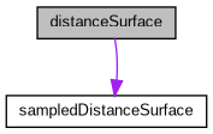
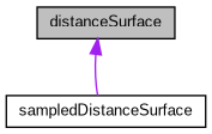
  digraph {
    fontname="Liberation Sans"
    node [color=black fontname="Liberation Sans" fontsize=10 shape=record]
    n1 [fillcolor=grey75 fontcolor=black height=0.2 label=distanceSurface style=filled width=0.4]
    n2 [height=0.2 label=sampledDistanceSurface width=0.4]
-   n2 -> n1 [color=purple dir=back fontname="Liberation Sans" fontsize=10 labelfontname=Helvetica labelfontsize=10 style=solid]
+   n1 -> n2 [color=purple dir=back fontname="Liberation Sans" fontsize=10 labelfontname=Helvetica labelfontsize=10 style=solid]
  }
